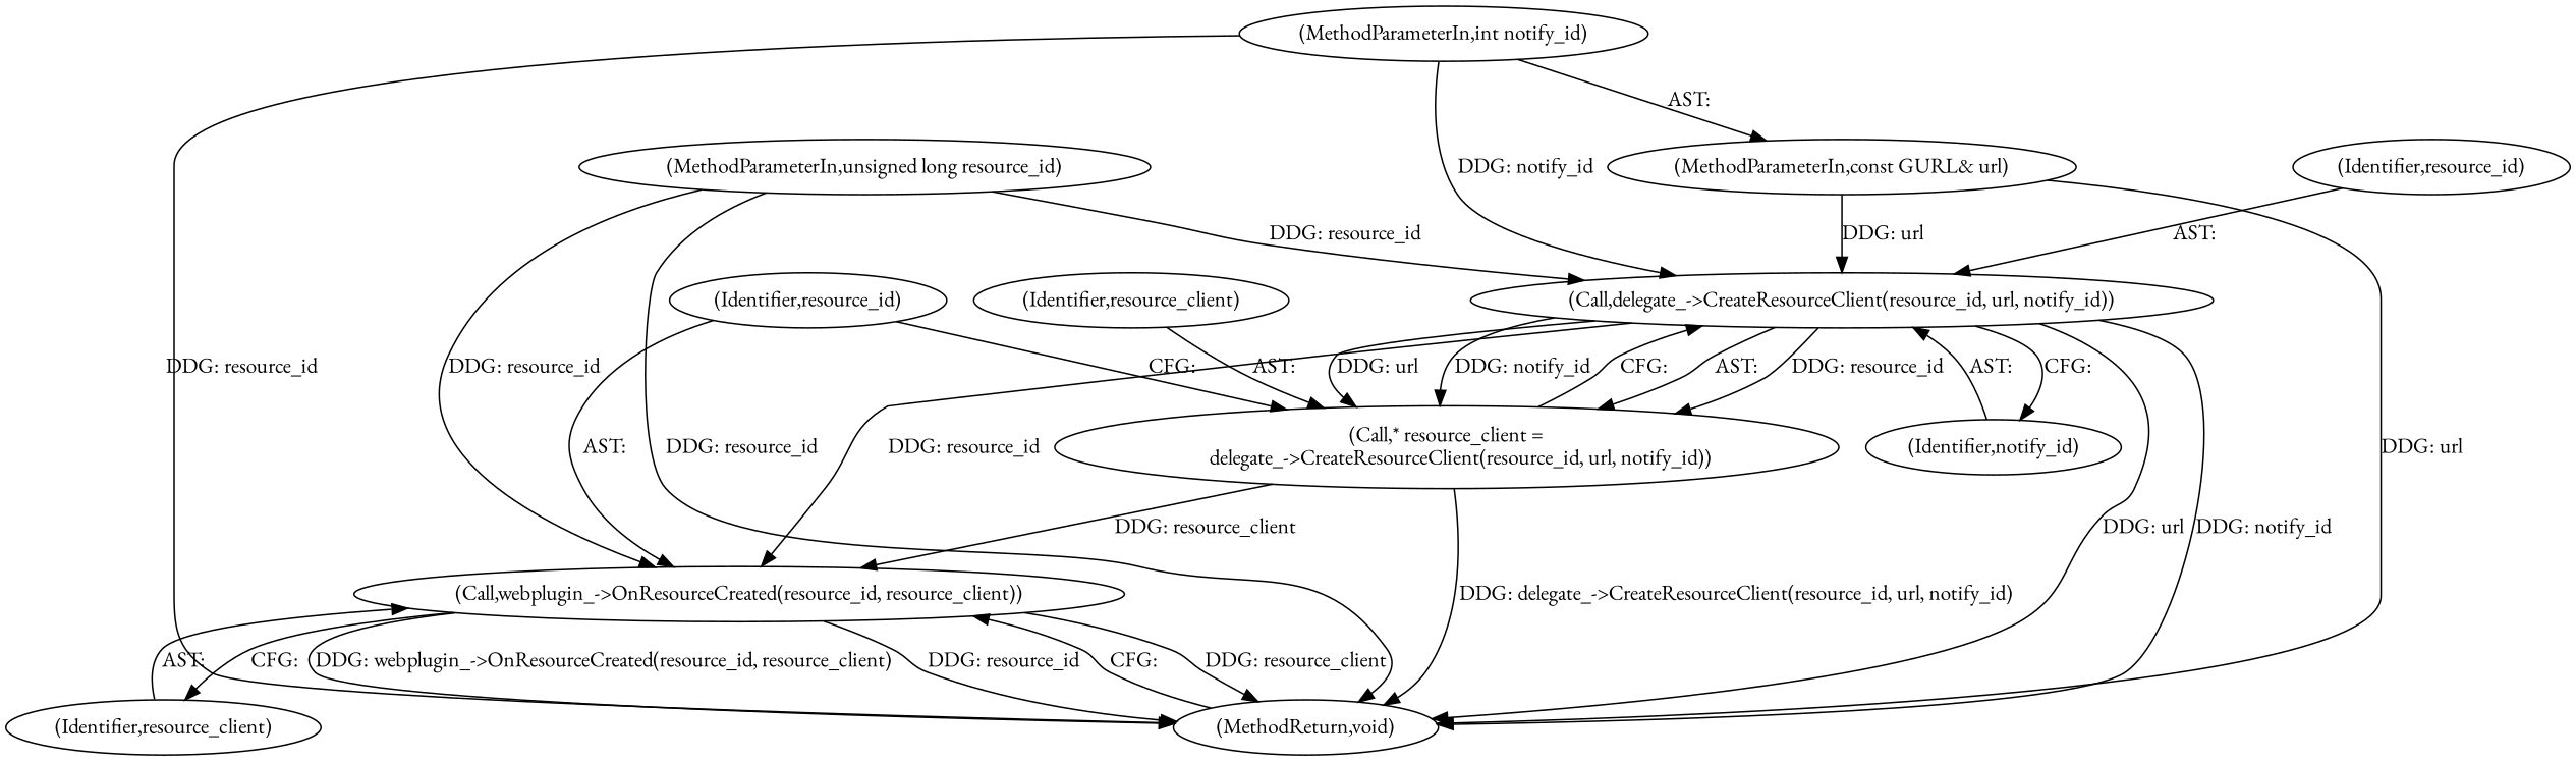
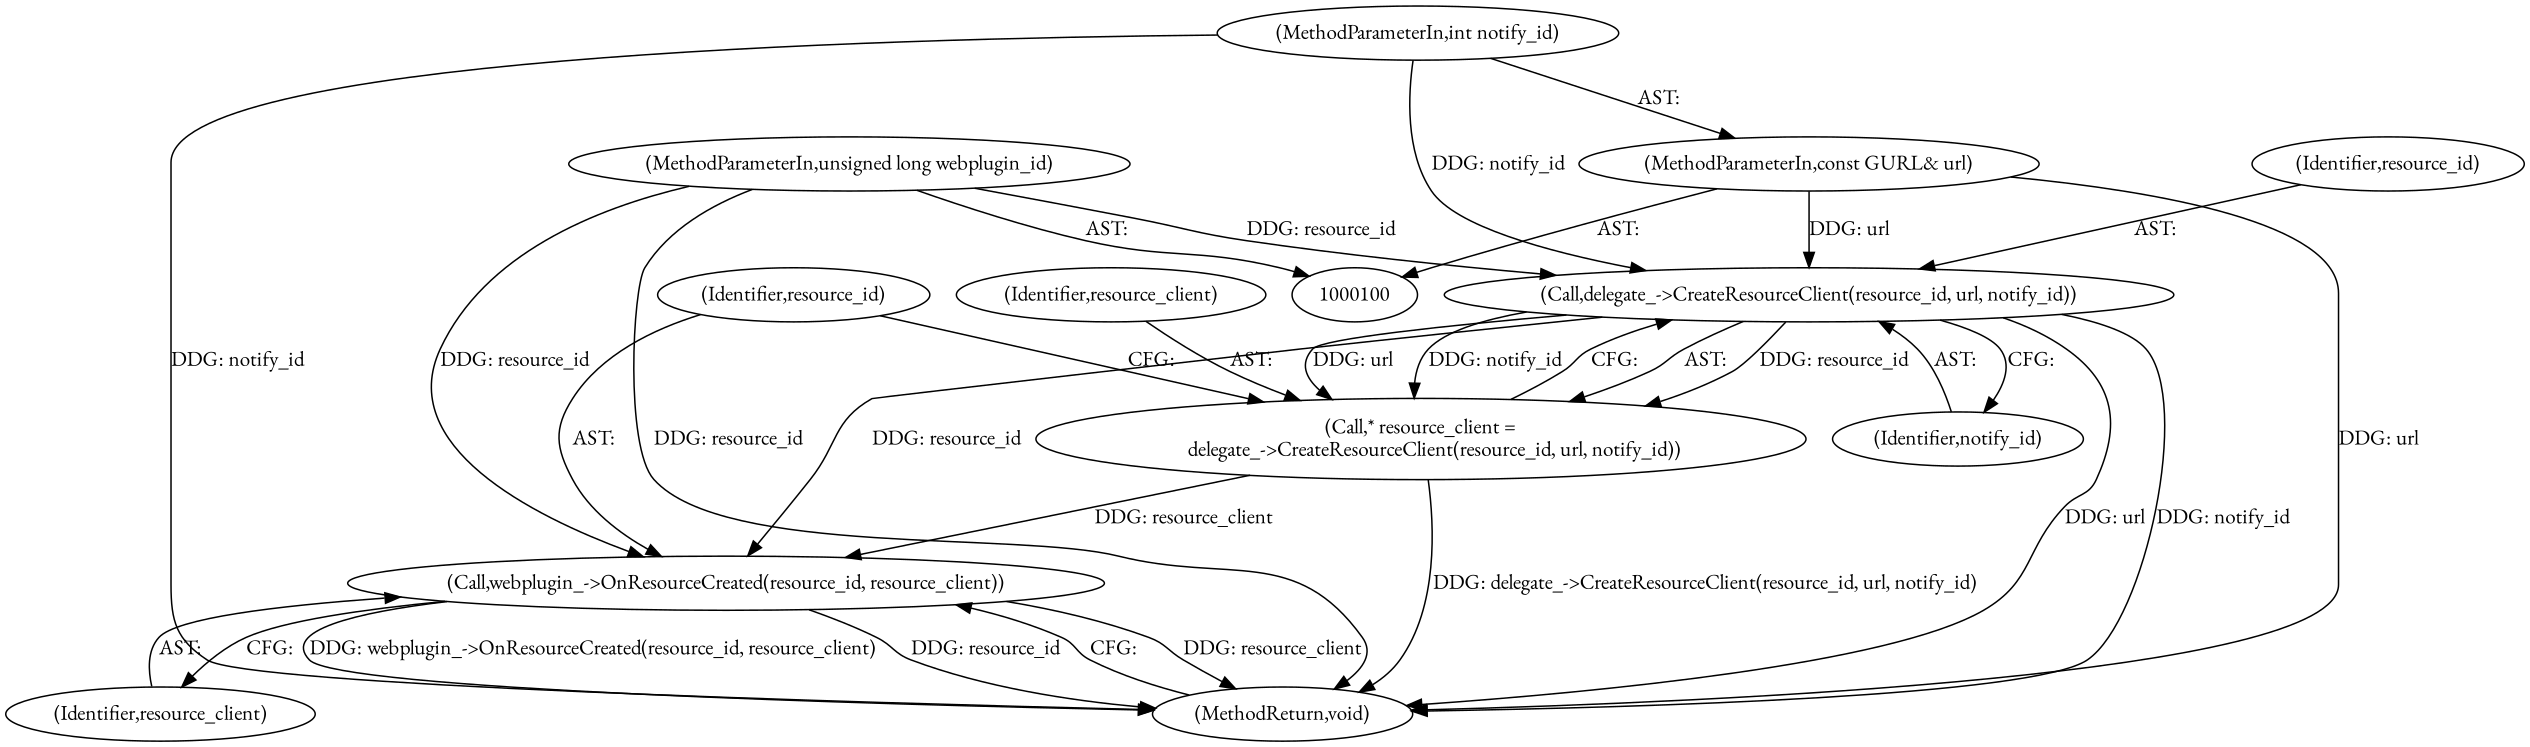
  digraph {
    fontname="EB Garamond"
    node [fontname="EB Garamond"]
    edge [fontname="EB Garamond"]
    n1 [label="(Call,webplugin_->OnResourceCreated(resource_id, resource_client))"]
    n2 [label="(Identifier,resource_client)"]
    n3 [label="(MethodReturn,void)"]
    n4 [label="(Call,delegate_->CreateResourceClient(resource_id, url, notify_id))"]
    n5 [label="(Call,* resource_client =\n      delegate_->CreateResourceClient(resource_id, url, notify_id))"]
    n6 [label="(Identifier,notify_id)"]
-   n7 [label="(MethodParameterIn,unsigned long resource_id)"]
+   n7 [label="(MethodParameterIn,unsigned long webplugin_id)"]
+   1000100
    n9 [label="(MethodParameterIn,const GURL& url)"]
    n10 [label="(MethodParameterIn,int notify_id)"]
    n11 [label="(Identifier,resource_id)"]
    n12 [label="(Identifier,resource_id)"]
    n13 [label="(Identifier,resource_client)"]
    n1 -> n2 [label="CFG: "]
    n1 -> n3 [label="DDG: resource_client"]
    n1 -> n3 [label="DDG: webplugin_->OnResourceCreated(resource_id, resource_client)"]
    n1 -> n3 [label="DDG: resource_id"]
    n2 -> n1 [label="AST: "]
    n3 -> n1 [label="CFG: "]
    n4 -> n1 [label="DDG: resource_id"]
    n4 -> n3 [label="DDG: notify_id"]
    n4 -> n3 [label="DDG: url"]
    n4 -> n5 [label="AST: "]
    n4 -> n5 [label="DDG: resource_id"]
    n4 -> n5 [label="DDG: url"]
    n4 -> n5 [label="DDG: notify_id"]
    n4 -> n6 [label="CFG: "]
    n5 -> n1 [label="DDG: resource_client"]
    n5 -> n3 [label="DDG: delegate_->CreateResourceClient(resource_id, url, notify_id)"]
    n5 -> n4 [label="CFG: "]
    n6 -> n4 [label="AST: "]
    n7 -> n1 [label="DDG: resource_id"]
    n7 -> n3 [label="DDG: resource_id"]
    n7 -> n4 [label="DDG: resource_id"]
+   n7 -> 1000100 [label="AST: "]
    n9 -> n3 [label="DDG: url"]
    n9 -> n4 [label="DDG: url"]
-   n10 -> n3 [label="DDG: resource_id"]
+   n9 -> 1000100 [label="AST: "]
+   n10 -> n3 [label="DDG: notify_id"]
    n10 -> n4 [label="DDG: notify_id"]
    n10 -> n9 [label="AST: "]
    n11 -> n4 [label="AST: "]
    n12 -> n1 [label="AST: "]
    n12 -> n5 [label="CFG: "]
    n13 -> n5 [label="AST: "]
  }
